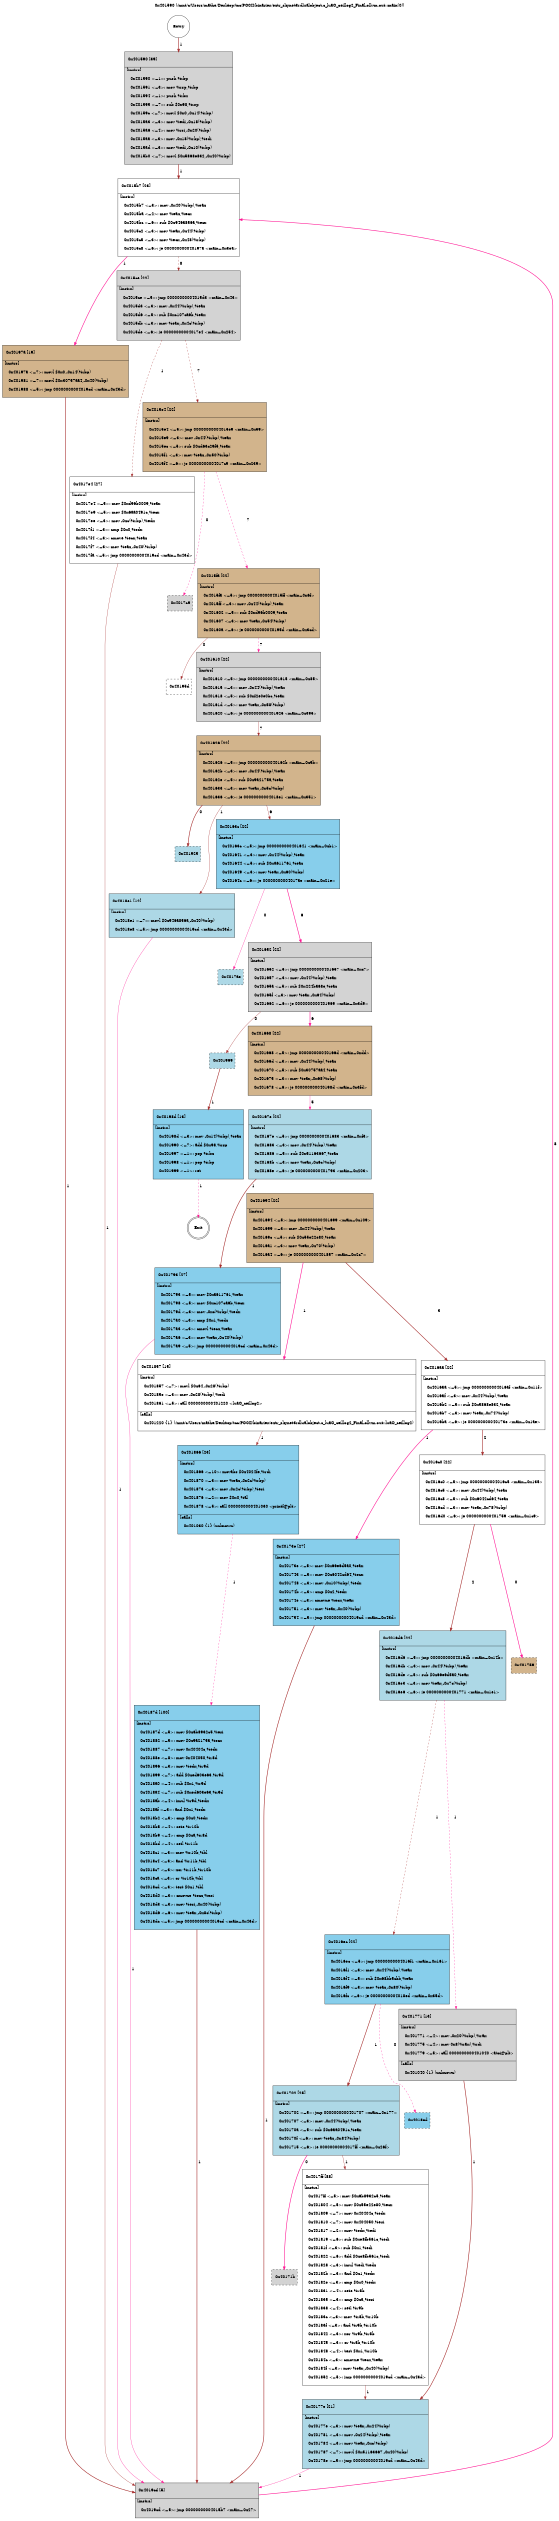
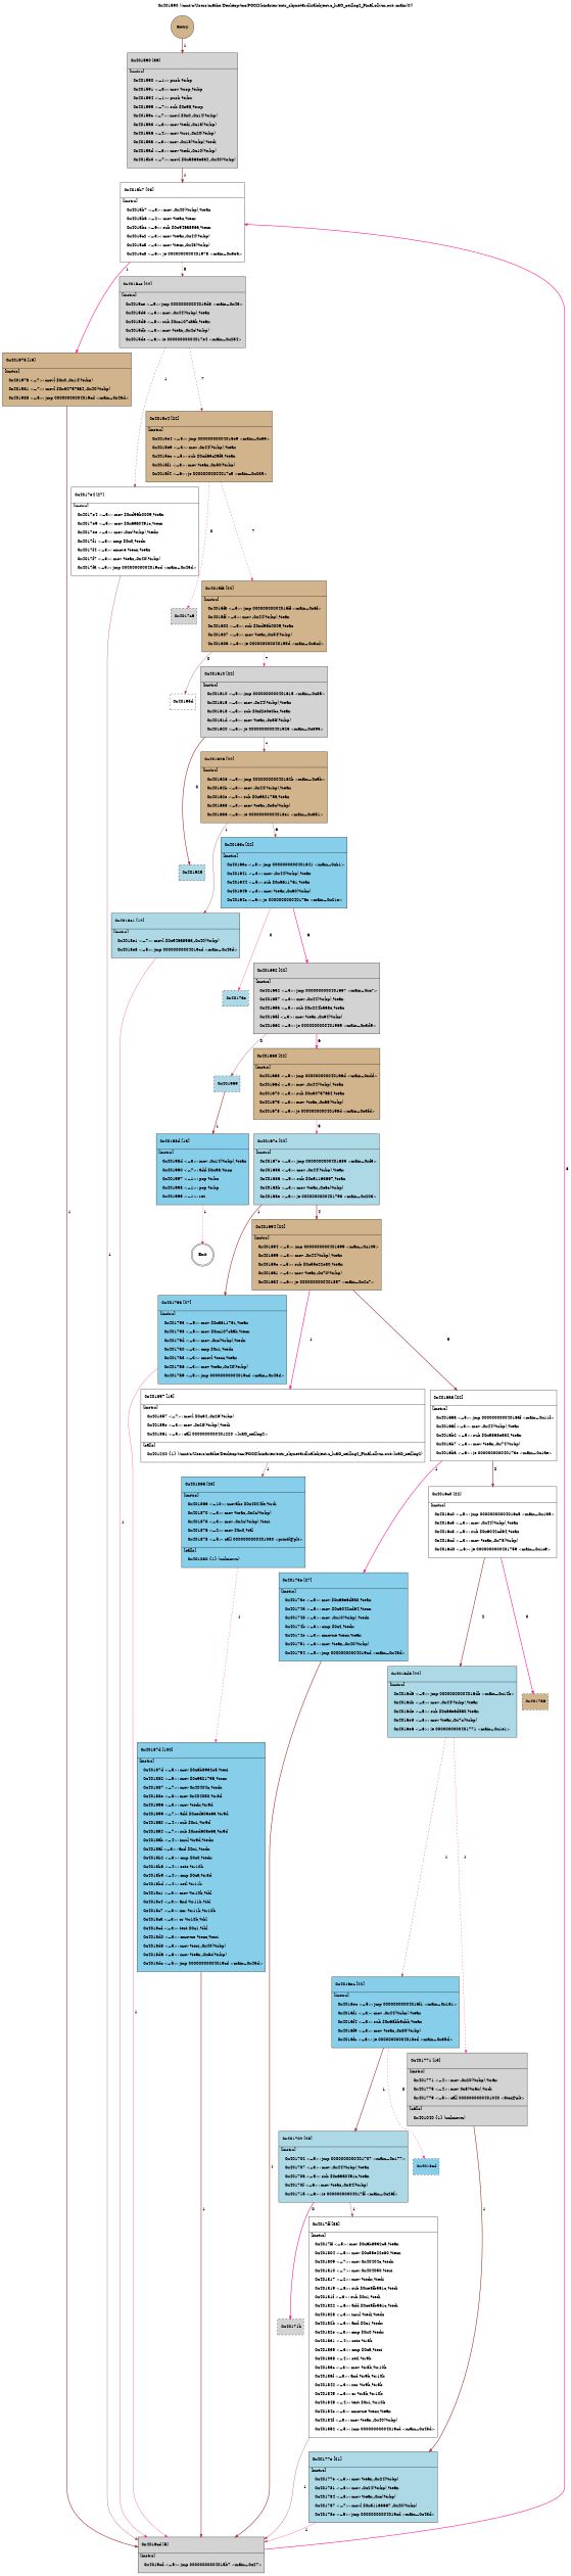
  digraph {
    label="0x401590 (/mnt/c/Users/mathe/Desktop/tcc/POCII/binaries/extr_skynet3rdlualobject.c_luaO_ceillog2_Final-ollvm.out::main(0))"
    labelloc=t
    node [fillcolor=white shape=record style=filled]
    edge [color=brown style=bold]
-   Entry [height=0.3 shape=circle width=0.3]
+   Entry [fillcolor=tan height=0.3 shape=circle width=0.3]
    n2 [fillcolor=lightgrey label="{\n     0x401590 [39]\l\n     | [instrs]\l\n     &nbsp;&nbsp;0x401590 \<+1\>: push %rbp\l\n     &nbsp;&nbsp;0x401591 \<+3\>: mov %rsp,%rbp\l\n     &nbsp;&nbsp;0x401594 \<+1\>: push %rbx\l\n     &nbsp;&nbsp;0x401595 \<+7\>: sub $0x98,%rsp\l\n     &nbsp;&nbsp;0x40159c \<+7\>: movl $0x0,-0x14(%rbp)\l\n     &nbsp;&nbsp;0x4015a3 \<+3\>: mov %edi,-0x18(%rbp)\l\n     &nbsp;&nbsp;0x4015a6 \<+4\>: mov %rsi,-0x20(%rbp)\l\n     &nbsp;&nbsp;0x4015aa \<+3\>: mov -0x18(%rbp),%edi\l\n     &nbsp;&nbsp;0x4015ad \<+3\>: mov %edi,-0x10(%rbp)\l\n     &nbsp;&nbsp;0x4015b0 \<+7\>: movl $0x5868e832,-0x40(%rbp)\l\n  }"]
    n3 [label="{\n     0x4015b7 [23]\l\n     | [instrs]\l\n     &nbsp;&nbsp;0x4015b7 \<+3\>: mov -0x40(%rbp),%eax\l\n     &nbsp;&nbsp;0x4015ba \<+2\>: mov %eax,%ecx\l\n     &nbsp;&nbsp;0x4015bc \<+6\>: sub $0x946a856a,%ecx\l\n     &nbsp;&nbsp;0x4015c2 \<+3\>: mov %eax,-0x44(%rbp)\l\n     &nbsp;&nbsp;0x4015c5 \<+3\>: mov %ecx,-0x48(%rbp)\l\n     &nbsp;&nbsp;0x4015c8 \<+6\>: je 000000000040197a \<main+0x3ea\>\l\n  }"]
    n4 [fillcolor=tan label="{\n     0x40197a [19]\l\n     | [instrs]\l\n     &nbsp;&nbsp;0x40197a \<+7\>: movl $0x0,-0x14(%rbp)\l\n     &nbsp;&nbsp;0x401981 \<+7\>: movl $0x30757aa4,-0x40(%rbp)\l\n     &nbsp;&nbsp;0x401988 \<+5\>: jmp 00000000004019cd \<main+0x43d\>\l\n  }"]
    n5 [fillcolor=lightgrey label="{\n     0x4015ce [22]\l\n     | [instrs]\l\n     &nbsp;&nbsp;0x4015ce \<+5\>: jmp 00000000004015d3 \<main+0x43\>\l\n     &nbsp;&nbsp;0x4015d3 \<+3\>: mov -0x44(%rbp),%eax\l\n     &nbsp;&nbsp;0x4015d6 \<+5\>: sub $0xc107ca6b,%eax\l\n     &nbsp;&nbsp;0x4015db \<+3\>: mov %eax,-0x4c(%rbp)\l\n     &nbsp;&nbsp;0x4015de \<+6\>: je 00000000004017e4 \<main+0x254\>\l\n  }"]
    n6 [fillcolor=lightgrey label="{\n     0x4019cd [5]\l\n     | [instrs]\l\n     &nbsp;&nbsp;0x4019cd \<+5\>: jmp 00000000004015b7 \<main+0x27\>\l\n  }"]
    n7 [label="{\n     0x4017e4 [27]\l\n     | [instrs]\l\n     &nbsp;&nbsp;0x4017e4 \<+5\>: mov $0xd96b0009,%eax\l\n     &nbsp;&nbsp;0x4017e9 \<+5\>: mov $0x6aa0491c,%ecx\l\n     &nbsp;&nbsp;0x4017ee \<+3\>: mov -0xc(%rbp),%edx\l\n     &nbsp;&nbsp;0x4017f1 \<+3\>: cmp $0x0,%edx\l\n     &nbsp;&nbsp;0x4017f4 \<+3\>: cmove %ecx,%eax\l\n     &nbsp;&nbsp;0x4017f7 \<+3\>: mov %eax,-0x40(%rbp)\l\n     &nbsp;&nbsp;0x4017fa \<+5\>: jmp 00000000004019cd \<main+0x43d\>\l\n  }"]
    n8 [fillcolor=tan label="{\n     0x4015e4 [22]\l\n     | [instrs]\l\n     &nbsp;&nbsp;0x4015e4 \<+5\>: jmp 00000000004015e9 \<main+0x59\>\l\n     &nbsp;&nbsp;0x4015e9 \<+3\>: mov -0x44(%rbp),%eax\l\n     &nbsp;&nbsp;0x4015ec \<+5\>: sub $0xd63c29f5,%eax\l\n     &nbsp;&nbsp;0x4015f1 \<+3\>: mov %eax,-0x50(%rbp)\l\n     &nbsp;&nbsp;0x4015f4 \<+6\>: je 00000000004017c9 \<main+0x239\>\l\n  }"]
    n9 [fillcolor=lightgrey label="{\n     0x4017c9\l\n  }" style="dashed,filled"]
    n10 [fillcolor=tan label="{\n     0x4015fa [22]\l\n     | [instrs]\l\n     &nbsp;&nbsp;0x4015fa \<+5\>: jmp 00000000004015ff \<main+0x6f\>\l\n     &nbsp;&nbsp;0x4015ff \<+3\>: mov -0x44(%rbp),%eax\l\n     &nbsp;&nbsp;0x401602 \<+5\>: sub $0xd96b0009,%eax\l\n     &nbsp;&nbsp;0x401607 \<+3\>: mov %eax,-0x54(%rbp)\l\n     &nbsp;&nbsp;0x40160a \<+6\>: je 000000000040195d \<main+0x3cd\>\l\n  }"]
    Exit [height=0.3 peripheries=2 shape=circle width=0.3]
    n12 [label="{\n     0x40195d\l\n  }" style="dashed,filled"]
    n13 [fillcolor=lightgrey label="{\n     0x401610 [22]\l\n     | [instrs]\l\n     &nbsp;&nbsp;0x401610 \<+5\>: jmp 0000000000401615 \<main+0x85\>\l\n     &nbsp;&nbsp;0x401615 \<+3\>: mov -0x44(%rbp),%eax\l\n     &nbsp;&nbsp;0x401618 \<+5\>: sub $0xf2e0e0bc,%eax\l\n     &nbsp;&nbsp;0x40161d \<+3\>: mov %eax,-0x58(%rbp)\l\n     &nbsp;&nbsp;0x401620 \<+6\>: je 0000000000401925 \<main+0x395\>\l\n  }"]
    n14 [fillcolor=skyblue label="{\n     0x40187d [100]\l\n     | [instrs]\l\n     &nbsp;&nbsp;0x40187d \<+5\>: mov $0x6b8932c5,%esi\l\n     &nbsp;&nbsp;0x401882 \<+5\>: mov $0x9a2175a,%ecx\l\n     &nbsp;&nbsp;0x401887 \<+7\>: mov 0x40404c,%edx\l\n     &nbsp;&nbsp;0x40188e \<+8\>: mov 0x404050,%r8d\l\n     &nbsp;&nbsp;0x401896 \<+3\>: mov %edx,%r9d\l\n     &nbsp;&nbsp;0x401899 \<+7\>: add $0xed603e63,%r9d\l\n     &nbsp;&nbsp;0x4018a0 \<+4\>: sub $0x1,%r9d\l\n     &nbsp;&nbsp;0x4018a4 \<+7\>: sub $0xed603e63,%r9d\l\n     &nbsp;&nbsp;0x4018ab \<+4\>: imul %r9d,%edx\l\n     &nbsp;&nbsp;0x4018af \<+3\>: and $0x1,%edx\l\n     &nbsp;&nbsp;0x4018b2 \<+3\>: cmp $0x0,%edx\l\n     &nbsp;&nbsp;0x4018b5 \<+4\>: sete %r10b\l\n     &nbsp;&nbsp;0x4018b9 \<+4\>: cmp $0xa,%r8d\l\n     &nbsp;&nbsp;0x4018bd \<+4\>: setl %r11b\l\n     &nbsp;&nbsp;0x4018c1 \<+3\>: mov %r10b,%bl\l\n     &nbsp;&nbsp;0x4018c4 \<+3\>: and %r11b,%bl\l\n     &nbsp;&nbsp;0x4018c7 \<+3\>: xor %r11b,%r10b\l\n     &nbsp;&nbsp;0x4018ca \<+3\>: or %r10b,%bl\l\n     &nbsp;&nbsp;0x4018cd \<+3\>: test $0x1,%bl\l\n     &nbsp;&nbsp;0x4018d0 \<+3\>: cmovne %ecx,%esi\l\n     &nbsp;&nbsp;0x4018d3 \<+3\>: mov %esi,-0x40(%rbp)\l\n     &nbsp;&nbsp;0x4018d6 \<+6\>: mov %eax,-0x8c(%rbp)\l\n     &nbsp;&nbsp;0x4018dc \<+5\>: jmp 00000000004019cd \<main+0x43d\>\l\n  }"]
    n15 [fillcolor=lightblue label="{\n     0x401925\l\n  }" style="dashed,filled"]
    n16 [fillcolor=tan label="{\n     0x401626 [22]\l\n     | [instrs]\l\n     &nbsp;&nbsp;0x401626 \<+5\>: jmp 000000000040162b \<main+0x9b\>\l\n     &nbsp;&nbsp;0x40162b \<+3\>: mov -0x44(%rbp),%eax\l\n     &nbsp;&nbsp;0x40162e \<+5\>: sub $0x9a2175a,%eax\l\n     &nbsp;&nbsp;0x401633 \<+3\>: mov %eax,-0x5c(%rbp)\l\n     &nbsp;&nbsp;0x401636 \<+6\>: je 00000000004018e1 \<main+0x351\>\l\n  }"]
    n17 [fillcolor=skyblue label="{\n     0x401866 [23]\l\n     | [instrs]\l\n     &nbsp;&nbsp;0x401866 \<+10\>: movabs $0x4024fe,%rdi\l\n     &nbsp;&nbsp;0x401870 \<+3\>: mov %eax,-0x2c(%rbp)\l\n     &nbsp;&nbsp;0x401873 \<+3\>: mov -0x2c(%rbp),%esi\l\n     &nbsp;&nbsp;0x401876 \<+2\>: mov $0x0,%al\l\n     &nbsp;&nbsp;0x401878 \<+5\>: call 0000000000401030 \<printf@plt\>\l\n     | [calls]\l\n     &nbsp;&nbsp;0x401030 \{1\} (unknown)\l\n  }"]
    n18 [fillcolor=lightblue label="{\n     0x4018e1 [12]\l\n     | [instrs]\l\n     &nbsp;&nbsp;0x4018e1 \<+7\>: movl $0x946a856a,-0x40(%rbp)\l\n     &nbsp;&nbsp;0x4018e8 \<+5\>: jmp 00000000004019cd \<main+0x43d\>\l\n  }"]
    n19 [fillcolor=skyblue label="{\n     0x40163c [22]\l\n     | [instrs]\l\n     &nbsp;&nbsp;0x40163c \<+5\>: jmp 0000000000401641 \<main+0xb1\>\l\n     &nbsp;&nbsp;0x401641 \<+3\>: mov -0x44(%rbp),%eax\l\n     &nbsp;&nbsp;0x401644 \<+5\>: sub $0xa611761,%eax\l\n     &nbsp;&nbsp;0x401649 \<+3\>: mov %eax,-0x60(%rbp)\l\n     &nbsp;&nbsp;0x40164c \<+6\>: je 00000000004017ae \<main+0x21e\>\l\n  }"]
    n20 [fillcolor=lightgrey label="{\n     0x40171b\l\n  }" style="dashed,filled"]
    n21 [fillcolor=lightblue label="{\n     0x4017ae\l\n  }" style="dashed,filled"]
    n22 [fillcolor=lightgrey label="{\n     0x401652 [22]\l\n     | [instrs]\l\n     &nbsp;&nbsp;0x401652 \<+5\>: jmp 0000000000401657 \<main+0xc7\>\l\n     &nbsp;&nbsp;0x401657 \<+3\>: mov -0x44(%rbp),%eax\l\n     &nbsp;&nbsp;0x40165a \<+5\>: sub $0x224ba68e,%eax\l\n     &nbsp;&nbsp;0x40165f \<+3\>: mov %eax,-0x64(%rbp)\l\n     &nbsp;&nbsp;0x401662 \<+6\>: je 0000000000401969 \<main+0x3d9\>\l\n  }"]
    n23 [label="{\n     0x4017ff [88]\l\n     | [instrs]\l\n     &nbsp;&nbsp;0x4017ff \<+5\>: mov $0x6b8932c5,%eax\l\n     &nbsp;&nbsp;0x401804 \<+5\>: mov $0x55e22e80,%ecx\l\n     &nbsp;&nbsp;0x401809 \<+7\>: mov 0x40404c,%edx\l\n     &nbsp;&nbsp;0x401810 \<+7\>: mov 0x404050,%esi\l\n     &nbsp;&nbsp;0x401817 \<+2\>: mov %edx,%edi\l\n     &nbsp;&nbsp;0x401819 \<+6\>: sub $0xe8fb561c,%edi\l\n     &nbsp;&nbsp;0x40181f \<+3\>: sub $0x1,%edi\l\n     &nbsp;&nbsp;0x401822 \<+6\>: add $0xe8fb561c,%edi\l\n     &nbsp;&nbsp;0x401828 \<+3\>: imul %edi,%edx\l\n     &nbsp;&nbsp;0x40182b \<+3\>: and $0x1,%edx\l\n     &nbsp;&nbsp;0x40182e \<+3\>: cmp $0x0,%edx\l\n     &nbsp;&nbsp;0x401831 \<+4\>: sete %r8b\l\n     &nbsp;&nbsp;0x401835 \<+3\>: cmp $0xa,%esi\l\n     &nbsp;&nbsp;0x401838 \<+4\>: setl %r9b\l\n     &nbsp;&nbsp;0x40183c \<+3\>: mov %r8b,%r10b\l\n     &nbsp;&nbsp;0x40183f \<+3\>: and %r9b,%r10b\l\n     &nbsp;&nbsp;0x401842 \<+3\>: xor %r9b,%r8b\l\n     &nbsp;&nbsp;0x401845 \<+3\>: or %r8b,%r10b\l\n     &nbsp;&nbsp;0x401848 \<+4\>: test $0x1,%r10b\l\n     &nbsp;&nbsp;0x40184c \<+3\>: cmovne %ecx,%eax\l\n     &nbsp;&nbsp;0x40184f \<+3\>: mov %eax,-0x40(%rbp)\l\n     &nbsp;&nbsp;0x401852 \<+5\>: jmp 00000000004019cd \<main+0x43d\>\l\n  }"]
    n24 [fillcolor=lightblue label="{\n     0x401969\l\n  }" style="dashed,filled"]
    n25 [fillcolor=tan label="{\n     0x401668 [22]\l\n     | [instrs]\l\n     &nbsp;&nbsp;0x401668 \<+5\>: jmp 000000000040166d \<main+0xdd\>\l\n     &nbsp;&nbsp;0x40166d \<+3\>: mov -0x44(%rbp),%eax\l\n     &nbsp;&nbsp;0x401670 \<+5\>: sub $0x30757aa4,%eax\l\n     &nbsp;&nbsp;0x401675 \<+3\>: mov %eax,-0x68(%rbp)\l\n     &nbsp;&nbsp;0x401678 \<+6\>: je 000000000040198d \<main+0x3fd\>\l\n  }"]
    n26 [fillcolor=lightblue label="{\n     0x401702 [25]\l\n     | [instrs]\l\n     &nbsp;&nbsp;0x401702 \<+5\>: jmp 0000000000401707 \<main+0x177\>\l\n     &nbsp;&nbsp;0x401707 \<+3\>: mov -0x44(%rbp),%eax\l\n     &nbsp;&nbsp;0x40170a \<+5\>: sub $0x6aa0491c,%eax\l\n     &nbsp;&nbsp;0x40170f \<+6\>: mov %eax,-0x84(%rbp)\l\n     &nbsp;&nbsp;0x401715 \<+6\>: je 00000000004017ff \<main+0x26f\>\l\n  }"]
    n27 [fillcolor=skyblue label="{\n     0x40198d [13]\l\n     | [instrs]\l\n     &nbsp;&nbsp;0x40198d \<+3\>: mov -0x14(%rbp),%eax\l\n     &nbsp;&nbsp;0x401990 \<+7\>: add $0x98,%rsp\l\n     &nbsp;&nbsp;0x401997 \<+1\>: pop %rbx\l\n     &nbsp;&nbsp;0x401998 \<+1\>: pop %rbp\l\n     &nbsp;&nbsp;0x401999 \<+1\>: ret\l\n  }"]
    n28 [fillcolor=lightblue label="{\n     0x40167e [22]\l\n     | [instrs]\l\n     &nbsp;&nbsp;0x40167e \<+5\>: jmp 0000000000401683 \<main+0xf3\>\l\n     &nbsp;&nbsp;0x401683 \<+3\>: mov -0x44(%rbp),%eax\l\n     &nbsp;&nbsp;0x401686 \<+5\>: sub $0x51163667,%eax\l\n     &nbsp;&nbsp;0x40168b \<+3\>: mov %eax,-0x6c(%rbp)\l\n     &nbsp;&nbsp;0x40168e \<+6\>: je 0000000000401793 \<main+0x203\>\l\n  }"]
    n29 [fillcolor=skyblue label="{\n     0x4018ed\l\n  }" style="dashed,filled"]
    n30 [fillcolor=skyblue label="{\n     0x401793 [27]\l\n     | [instrs]\l\n     &nbsp;&nbsp;0x401793 \<+5\>: mov $0xa611761,%eax\l\n     &nbsp;&nbsp;0x401798 \<+5\>: mov $0xc107ca6b,%ecx\l\n     &nbsp;&nbsp;0x40179d \<+3\>: mov -0xc(%rbp),%edx\l\n     &nbsp;&nbsp;0x4017a0 \<+3\>: cmp $0x1,%edx\l\n     &nbsp;&nbsp;0x4017a3 \<+3\>: cmovl %ecx,%eax\l\n     &nbsp;&nbsp;0x4017a6 \<+3\>: mov %eax,-0x40(%rbp)\l\n     &nbsp;&nbsp;0x4017a9 \<+5\>: jmp 00000000004019cd \<main+0x43d\>\l\n  }"]
    n31 [fillcolor=tan label="{\n     0x401694 [22]\l\n     | [instrs]\l\n     &nbsp;&nbsp;0x401694 \<+5\>: jmp 0000000000401699 \<main+0x109\>\l\n     &nbsp;&nbsp;0x401699 \<+3\>: mov -0x44(%rbp),%eax\l\n     &nbsp;&nbsp;0x40169c \<+5\>: sub $0x55e22e80,%eax\l\n     &nbsp;&nbsp;0x4016a1 \<+3\>: mov %eax,-0x70(%rbp)\l\n     &nbsp;&nbsp;0x4016a4 \<+6\>: je 0000000000401857 \<main+0x2c7\>\l\n  }"]
    n32 [fillcolor=lightblue label="{\n     0x40177e [21]\l\n     | [instrs]\l\n     &nbsp;&nbsp;0x40177e \<+3\>: mov %eax,-0x24(%rbp)\l\n     &nbsp;&nbsp;0x401781 \<+3\>: mov -0x24(%rbp),%eax\l\n     &nbsp;&nbsp;0x401784 \<+3\>: mov %eax,-0xc(%rbp)\l\n     &nbsp;&nbsp;0x401787 \<+7\>: movl $0x51163667,-0x40(%rbp)\l\n     &nbsp;&nbsp;0x40178e \<+5\>: jmp 00000000004019cd \<main+0x43d\>\l\n  }"]
    n33 [label="{\n     0x401857 [15]\l\n     | [instrs]\l\n     &nbsp;&nbsp;0x401857 \<+7\>: movl $0x64,-0x28(%rbp)\l\n     &nbsp;&nbsp;0x40185e \<+3\>: mov -0x28(%rbp),%edi\l\n     &nbsp;&nbsp;0x401861 \<+5\>: call 0000000000401220 \<luaO_ceillog2\>\l\n     | [calls]\l\n     &nbsp;&nbsp;0x401220 \{1\} (/mnt/c/Users/mathe/Desktop/tcc/POCII/binaries/extr_skynet3rdlualobject.c_luaO_ceillog2_Final-ollvm.out::luaO_ceillog2)\l\n  }"]
    n34 [label="{\n     0x4016aa [22]\l\n     | [instrs]\l\n     &nbsp;&nbsp;0x4016aa \<+5\>: jmp 00000000004016af \<main+0x11f\>\l\n     &nbsp;&nbsp;0x4016af \<+3\>: mov -0x44(%rbp),%eax\l\n     &nbsp;&nbsp;0x4016b2 \<+5\>: sub $0x5868e832,%eax\l\n     &nbsp;&nbsp;0x4016b7 \<+3\>: mov %eax,-0x74(%rbp)\l\n     &nbsp;&nbsp;0x4016ba \<+6\>: je 000000000040173e \<main+0x1ae\>\l\n  }"]
    n35 [fillcolor=skyblue label="{\n     0x4016ec [22]\l\n     | [instrs]\l\n     &nbsp;&nbsp;0x4016ec \<+5\>: jmp 00000000004016f1 \<main+0x161\>\l\n     &nbsp;&nbsp;0x4016f1 \<+3\>: mov -0x44(%rbp),%eax\l\n     &nbsp;&nbsp;0x4016f4 \<+5\>: sub $0x68bb5cbb,%eax\l\n     &nbsp;&nbsp;0x4016f9 \<+3\>: mov %eax,-0x80(%rbp)\l\n     &nbsp;&nbsp;0x4016fc \<+6\>: je 00000000004018ed \<main+0x35d\>\l\n  }"]
    n36 [fillcolor=skyblue label="{\n     0x40173e [27]\l\n     | [instrs]\l\n     &nbsp;&nbsp;0x40173e \<+5\>: mov $0x66e6d5a0,%eax\l\n     &nbsp;&nbsp;0x401743 \<+5\>: mov $0x6042cd64,%ecx\l\n     &nbsp;&nbsp;0x401748 \<+3\>: mov -0x10(%rbp),%edx\l\n     &nbsp;&nbsp;0x40174b \<+3\>: cmp $0x2,%edx\l\n     &nbsp;&nbsp;0x40174e \<+3\>: cmovne %ecx,%eax\l\n     &nbsp;&nbsp;0x401751 \<+3\>: mov %eax,-0x40(%rbp)\l\n     &nbsp;&nbsp;0x401754 \<+5\>: jmp 00000000004019cd \<main+0x43d\>\l\n  }"]
    n37 [label="{\n     0x4016c0 [22]\l\n     | [instrs]\l\n     &nbsp;&nbsp;0x4016c0 \<+5\>: jmp 00000000004016c5 \<main+0x135\>\l\n     &nbsp;&nbsp;0x4016c5 \<+3\>: mov -0x44(%rbp),%eax\l\n     &nbsp;&nbsp;0x4016c8 \<+5\>: sub $0x6042cd64,%eax\l\n     &nbsp;&nbsp;0x4016cd \<+3\>: mov %eax,-0x78(%rbp)\l\n     &nbsp;&nbsp;0x4016d0 \<+6\>: je 0000000000401759 \<main+0x1c9\>\l\n  }"]
    n38 [fillcolor=lightgrey label="{\n     0x401771 [13]\l\n     | [instrs]\l\n     &nbsp;&nbsp;0x401771 \<+4\>: mov -0x20(%rbp),%rax\l\n     &nbsp;&nbsp;0x401775 \<+4\>: mov 0x8(%rax),%rdi\l\n     &nbsp;&nbsp;0x401779 \<+5\>: call 0000000000401040 \<atoi@plt\>\l\n     | [calls]\l\n     &nbsp;&nbsp;0x401040 \{1\} (unknown)\l\n  }"]
    n39 [fillcolor=lightblue label="{\n     0x4016d6 [22]\l\n     | [instrs]\l\n     &nbsp;&nbsp;0x4016d6 \<+5\>: jmp 00000000004016db \<main+0x14b\>\l\n     &nbsp;&nbsp;0x4016db \<+3\>: mov -0x44(%rbp),%eax\l\n     &nbsp;&nbsp;0x4016de \<+5\>: sub $0x66e6d5a0,%eax\l\n     &nbsp;&nbsp;0x4016e3 \<+3\>: mov %eax,-0x7c(%rbp)\l\n     &nbsp;&nbsp;0x4016e6 \<+6\>: je 0000000000401771 \<main+0x1e1\>\l\n  }"]
    n40 [fillcolor=tan label="{\n     0x401759\l\n  }" style="dashed,filled"]
    Entry -> n2 [label=" 1"]
    n2 -> n3 [label=" 1"]
    n3 -> n4 [color=deeppink label=" 1"]
    n3 -> n5 [label=" 8" style=dashed]
    n4 -> n6 [label=" 1"]
    n5 -> n7 [label=" 1" style=dashed]
    n5 -> n8 [label=" 7" style=dashed]
    n6 -> n3 [color=deeppink label=" 8"]
    n7 -> n6 [label=" 1" style=solid]
    n8 -> n9 [color=deeppink label=" 0" style=dashed]
    n8 -> n10 [color=deeppink label=" 7" style=dashed]
    n10 -> n12 [label=" 0" style=solid]
    n10 -> n13 [color=deeppink label=" 7" style=dashed]
-   n16 -> n15 [label=" 0"]
+   n13 -> n15 [label=" 0"]
    n13 -> n16 [label=" 7" style=solid]
    n14 -> n6 [label=" 1"]
    n16 -> n18 [label=" 1" style=solid]
    n16 -> n19 [label=" 6" style=solid]
    n17 -> n14 [color=deeppink label=" 1" style=dashed]
    n18 -> n6 [color=deeppink label=" 1" style=solid]
    n19 -> n21 [color=deeppink label=" 0" style=solid]
    n19 -> n22 [color=deeppink label=" 6"]
    n22 -> n24 [label=" 0" style=solid]
    n22 -> n25 [color=deeppink label=" 6"]
-   n23 -> n32 [label=" 1" style=solid]
+   n23 -> n6 [label=" 1" style=solid]
    n24 -> n27 [label=" 1"]
    n25 -> n28 [color=deeppink label=" 5" style=solid]
    n26 -> n20 [color=deeppink label=" 0"]
    n26 -> n23 [label=" 1" style=solid]
    n27 -> Exit [color=deeppink label=" 1" style=dashed]
    n28 -> n30 [label=" 1"]
+   n28 -> n31 [label=" 4"]
    n30 -> n6 [color=deeppink label=" 1" style=solid]
    n31 -> n33 [color=deeppink label=" 1"]
    n31 -> n34 [label=" 3"]
    n32 -> n6 [color=deeppink label=" 1" style=solid]
    n33 -> n17 [label=" 1" style=solid]
    n34 -> n36 [color=deeppink label=" 1"]
    n34 -> n37 [label=" 2"]
    n35 -> n26 [label=" 1"]
    n35 -> n29 [color=deeppink label=" 0" style=dashed]
    n36 -> n6 [label=" 1"]
    n37 -> n39 [label=" 2"]
    n37 -> n40 [color=deeppink label=" 0"]
    n38 -> n32 [label=" 1"]
    n39 -> n35 [label=" 1" style=dashed]
    n39 -> n38 [color=deeppink label=" 1" style=dashed]
  }
